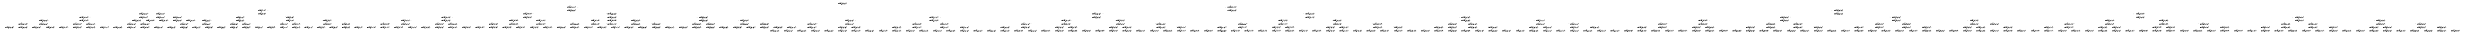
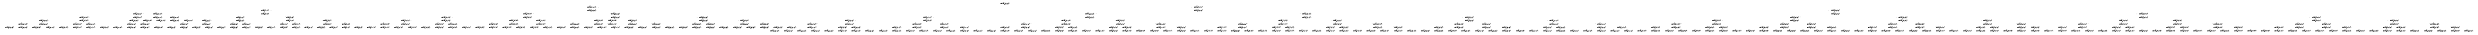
  digraph {
    n1 [label="Node{data=[5848, 5848]}"]
    n2 [label="Node{data=[2776, 2776]}"]
    n3 [label="Node{data=[9172, 9172]}"]
    n4 [label="Node{data=[791, 791]}"]
    n5 [label="Node{data=[3823, 3823]}"]
    n6 [label="Node{data=[7625, 7625]}"]
    n7 [label="Node{data=[9236, 9236]}"]
    n8 [label="Node{data=[690, 690]}"]
    n9 [label="Node{data=[2032, 2032]}"]
    n10 [label="Node{data=[3328, 3328]}"]
    n11 [label="Node{data=[4090, 4090]}"]
    n12 [label="Node{data=[662, 662]}"]
    n13 [label="Node{data=[698, 698]}"]
    n14 [label="Node{data=[2024, 2024]}"]
    n15 [label="Node{data=[2040, 2040]}"]
    n16 [label="Node{data=[658, 658]}"]
    n17 [label="Node{data=[666, 666]}"]
    n18 [label="Node{data=[694, 694]}"]
    n19 [label="Node{data=[702, 702]}"]
    n20 [label="Node{data=[656, 656]}"]
    n21 [label="Node{data=[660, 660]}"]
    n22 [label="Node{data=[664, 664]}"]
    n23 [label="Node{data=[668, 668]}"]
    n24 [label="Node{data=[655, 655]}"]
    n25 [label="Node{data=[657, 657]}"]
    n26 [label="Node{data=[659, 659]}"]
    n27 [label="Node{data=[661, 661]}"]
    n28 [label="Node{data=[663, 663]}"]
    n29 [label="Node{data=[665, 665]}"]
    n30 [label="Node{data=[667, 667]}"]
    n31 [label="Node{data=[669, 669]}"]
    n32 [label="Node{data=[692, 692]}"]
    n33 [label="Node{data=[696, 696]}"]
    n34 [label="Node{data=[700, 700]}"]
    n35 [label="Node{data=[704, 704]}"]
    n36 [label="Node{data=[691, 691]}"]
    n37 [label="Node{data=[693, 693]}"]
    n38 [label="Node{data=[695, 695]}"]
    n39 [label="Node{data=[697, 697]}"]
    n40 [label="Node{data=[699, 699]}"]
    n41 [label="Node{data=[701, 701]}"]
    n42 [label="Node{data=[703, 703]}"]
    n43 [label="Node{data=[751, 751]}"]
    n44 [label="Node{data=[2028, 2028]}"]
    n45 [label="Node{data=[2036, 2036]}"]
    n46 [label="Node{data=[2044, 2044]}"]
    n47 [label="Node{data=[2020, 2020]}"]
    n48 [label="Node{data=[2018, 2018]}"]
    n49 [label="Node{data=[2022, 2022]}"]
    n50 [label="Node{data=[2026, 2026]}"]
    n51 [label="Node{data=[2030, 2030]}"]
    n52 [label="Node{data=[1987, 1987]}"]
    n53 [label="Node{data=[2019, 2019]}"]
    n54 [label="Node{data=[2021, 2021]}"]
    n55 [label="Node{data=[2023, 2023]}"]
    n56 [label="Node{data=[2025, 2025]}"]
    n57 [label="Node{data=[2027, 2027]}"]
    n58 [label="Node{data=[2029, 2029]}"]
    n59 [label="Node{data=[2031, 2031]}"]
    n60 [label="Node{data=[2034, 2034]}"]
    n61 [label="Node{data=[2038, 2038]}"]
    n62 [label="Node{data=[2042, 2042]}"]
    n63 [label="Node{data=[2067, 2067]}"]
    n64 [label="Node{data=[2033, 2033]}"]
    n65 [label="Node{data=[2035, 2035]}"]
    n66 [label="Node{data=[2037, 2037]}"]
    n67 [label="Node{data=[2039, 2039]}"]
    n68 [label="Node{data=[2041, 2041]}"]
    n69 [label="Node{data=[2043, 2043]}"]
    n70 [label="Node{data=[2045, 2045]}"]
    n71 [label="Node{data=[2774, 2774]}"]
    n72 [label="Node{data=[3105, 3105]}"]
    n73 [label="Node{data=[3336, 3336]}"]
    n74 [label="Node{data=[4082, 4082]}"]
    n75 [label="Node{data=[4098, 4098]}"]
    n76 [label="Node{data=[2794, 2794]}"]
    n77 [label="Node{data=[3324, 3324]}"]
    n78 [label="Node{data=[3332, 3332]}"]
    n79 [label="Node{data=[3340, 3340]}"]
    n80 [label="Node{data=[2792, 2792]}"]
    n81 [label="Node{data=[2856, 2856]}"]
    n82 [label="Node{data=[3322, 3322]}"]
    n83 [label="Node{data=[3326, 3326]}"]
    n84 [label="Node{data=[2791, 2791]}"]
    n85 [label="Node{data=[2793, 2793]}"]
    n86 [label="Node{data=[2830, 2830]}"]
    n87 [label="Node{data=[2891, 2891]}"]
    n88 [label="Node{data=[3276, 3276]}"]
    n89 [label="Node{data=[3323, 3323]}"]
    n90 [label="Node{data=[3325, 3325]}"]
    n91 [label="Node{data=[3327, 3327]}"]
    n92 [label="Node{data=[3330, 3330]}"]
    n93 [label="Node{data=[3334, 3334]}"]
    n94 [label="Node{data=[3338, 3338]}"]
    n95 [label="Node{data=[3435, 3435]}"]
    n96 [label="Node{data=[3329, 3329]}"]
    n97 [label="Node{data=[3331, 3331]}"]
    n98 [label="Node{data=[3333, 3333]}"]
    n99 [label="Node{data=[3335, 3335]}"]
    n100 [label="Node{data=[3337, 3337]}"]
    n101 [label="Node{data=[3339, 3339]}"]
    n102 [label="Node{data=[3369, 3369]}"]
    n103 [label="Node{data=[3462, 3462]}"]
    n104 [label="Node{data=[4078, 4078]}"]
    n105 [label="Node{data=[4086, 4086]}"]
    n106 [label="Node{data=[4094, 4094]}"]
    n107 [label="Node{data=[4102, 4102]}"]
    n108 [label="Node{data=[4045, 4045]}"]
    n109 [label="Node{data=[4080, 4080]}"]
    n110 [label="Node{data=[4084, 4084]}"]
    n111 [label="Node{data=[4088, 4088]}"]
    n112 [label="Node{data=[4010, 4010]}"]
    n113 [label="Node{data=[4077, 4077]}"]
    n114 [label="Node{data=[4079, 4079]}"]
    n115 [label="Node{data=[4081, 4081]}"]
    n116 [label="Node{data=[4083, 4083]}"]
    n117 [label="Node{data=[4085, 4085]}"]
    n118 [label="Node{data=[4087, 4087]}"]
    n119 [label="Node{data=[4089, 4089]}"]
    n120 [label="Node{data=[4092, 4092]}"]
    n121 [label="Node{data=[4096, 4096]}"]
    n122 [label="Node{data=[4100, 4100]}"]
    n123 [label="Node{data=[4134, 4134]}"]
    n124 [label="Node{data=[4091, 4091]}"]
    n125 [label="Node{data=[4093, 4093]}"]
    n126 [label="Node{data=[4095, 4095]}"]
    n127 [label="Node{data=[4097, 4097]}"]
    n128 [label="Node{data=[4101, 4101]}"]
    n129 [label="Node{data=[4103, 4103]}"]
    n130 [label="Node{data=[4192, 4192]}"]
    n131 [label="Node{data=[4099, 4099]}"]
    n132 [label="Node{data=[7548, 7548]}"]
    n133 [label="Node{data=[7683, 7683]}"]
    n134 [label="Node{data=[9204, 9204]}"]
    n135 [label="Node{data=[9268, 9268]}"]
    n136 [label="Node{data=[7451, 7451]}"]
    n137 [label="Node{data=[7564, 7564]}"]
    n138 [label="Node{data=[7641, 7641]}"]
    n139 [label="Node{data=[9156, 9156]}"]
    n140 [label="Node{data=[7443, 7443]}"]
    n141 [label="Node{data=[7513, 7513]}"]
    n142 [label="Node{data=[7556, 7556]}"]
    n143 [label="Node{data=[7617, 7617]}"]
    n144 [label="Node{data=[6566, 6566]}"]
    n145 [label="Node{data=[7447, 7447]}"]
    n146 [label="Node{data=[7455, 7455]}"]
    n147 [label="Node{data=[7544, 7544]}"]
    n148 [label="Node{data=[5871, 5871]}"]
    n149 [label="Node{data=[7441, 7441]}"]
    n150 [label="Node{data=[7445, 7445]}"]
    n151 [label="Node{data=[7449, 7449]}"]
    n152 [label="Node{data=[5855, 5855]}"]
    n153 [label="Node{data=[5901, 5901]}"]
    n154 [label="Node{data=[7440, 7440]}"]
    n155 [label="Node{data=[7442, 7442]}"]
    n156 [label="Node{data=[7444, 7444]}"]
    n157 [label="Node{data=[7446, 7446]}"]
    n158 [label="Node{data=[7448, 7448]}"]
    n159 [label="Node{data=[7450, 7450]}"]
    n160 [label="Node{data=[7453, 7453]}"]
    n161 [label="Node{data=[7457, 7457]}"]
    n162 [label="Node{data=[7542, 7542]}"]
    n163 [label="Node{data=[7546, 7546]}"]
    n164 [label="Node{data=[7452, 7452]}"]
    n165 [label="Node{data=[7454, 7454]}"]
    n166 [label="Node{data=[7456, 7456]}"]
    n167 [label="Node{data=[7467, 7467]}"]
    n168 [label="Node{data=[7541, 7541]}"]
    n169 [label="Node{data=[7543, 7543]}"]
    n170 [label="Node{data=[7545, 7545]}"]
    n171 [label="Node{data=[7547, 7547]}"]
    n172 [label="Node{data=[7552, 7552]}"]
    n173 [label="Node{data=[7560, 7560]}"]
    n174 [label="Node{data=[7613, 7613]}"]
    n175 [label="Node{data=[7621, 7621]}"]
    n176 [label="Node{data=[7550, 7550]}"]
    n177 [label="Node{data=[7554, 7554]}"]
    n178 [label="Node{data=[7558, 7558]}"]
    n179 [label="Node{data=[7562, 7562]}"]
    n180 [label="Node{data=[7549, 7549]}"]
    n181 [label="Node{data=[7551, 7551]}"]
+   n182 [label="Node{data=[7553, 7553]}"]
    n183 [label="Node{data=[7555, 7555]}"]
    n184 [label="Node{data=[7557, 7557]}"]
    n185 [label="Node{data=[7559, 7559]}"]
    n186 [label="Node{data=[7561, 7561]}"]
    n187 [label="Node{data=[7563, 7563]}"]
    n188 [label="Node{data=[7566, 7566]}"]
    n189 [label="Node{data=[7615, 7615]}"]
    n190 [label="Node{data=[7619, 7619]}"]
    n191 [label="Node{data=[7623, 7623]}"]
    n192 [label="Node{data=[7565, 7565]}"]
    n193 [label="Node{data=[7567, 7567]}"]
    n194 [label="Node{data=[7614, 7614]}"]
    n195 [label="Node{data=[7616, 7616]}"]
    n196 [label="Node{data=[7618, 7618]}"]
    n197 [label="Node{data=[7620, 7620]}"]
    n198 [label="Node{data=[7622, 7622]}"]
    n199 [label="Node{data=[7624, 7624]}"]
    n200 [label="Node{data=[7633, 7633]}"]
    n201 [label="Node{data=[7649, 7649]}"]
    n202 [label="Node{data=[7691, 7691]}"]
    n203 [label="Node{data=[9164, 9164]}"]
    n204 [label="Node{data=[7629, 7629]}"]
    n205 [label="Node{data=[7637, 7637]}"]
    n206 [label="Node{data=[7645, 7645]}"]
    n207 [label="Node{data=[7679, 7679]}"]
    n208 [label="Node{data=[7627, 7627]}"]
    n209 [label="Node{data=[7631, 7631]}"]
    n210 [label="Node{data=[7635, 7635]}"]
    n211 [label="Node{data=[7639, 7639]}"]
    n212 [label="Node{data=[7626, 7626]}"]
    n213 [label="Node{data=[7628, 7628]}"]
    n214 [label="Node{data=[7630, 7630]}"]
    n215 [label="Node{data=[7632, 7632]}"]
    n216 [label="Node{data=[7634, 7634]}"]
    n217 [label="Node{data=[7636, 7636]}"]
    n218 [label="Node{data=[7638, 7638]}"]
    n219 [label="Node{data=[7640, 7640]}"]
    n220 [label="Node{data=[7643, 7643]}"]
    n221 [label="Node{data=[7647, 7647]}"]
    n222 [label="Node{data=[7677, 7677]}"]
    n223 [label="Node{data=[7681, 7681]}"]
    n224 [label="Node{data=[7642, 7642]}"]
    n225 [label="Node{data=[7644, 7644]}"]
    n226 [label="Node{data=[7646, 7646]}"]
    n227 [label="Node{data=[7648, 7648]}"]
    n228 [label="Node{data=[7650, 7650]}"]
    n229 [label="Node{data=[7678, 7678]}"]
    n230 [label="Node{data=[7680, 7680]}"]
    n231 [label="Node{data=[7682, 7682]}"]
    n232 [label="Node{data=[7687, 7687]}"]
    n233 [label="Node{data=[9152, 9152]}"]
    n234 [label="Node{data=[9160, 9160]}"]
    n235 [label="Node{data=[9168, 9168]}"]
    n236 [label="Node{data=[7685, 7685]}"]
    n237 [label="Node{data=[7689, 7689]}"]
    n238 [label="Node{data=[7735, 7735]}"]
    n239 [label="Node{data=[9154, 9154]}"]
    n240 [label="Node{data=[7684, 7684]}"]
    n241 [label="Node{data=[7686, 7686]}"]
    n242 [label="Node{data=[7688, 7688]}"]
    n243 [label="Node{data=[7690, 7690]}"]
    n244 [label="Node{data=[7692, 7692]}"]
    n245 [label="Node{data=[9151, 9151]}"]
    n246 [label="Node{data=[9153, 9153]}"]
    n247 [label="Node{data=[9155, 9155]}"]
    n248 [label="Node{data=[9158, 9158]}"]
    n249 [label="Node{data=[9162, 9162]}"]
    n250 [label="Node{data=[9166, 9166]}"]
    n251 [label="Node{data=[9170, 9170]}"]
    n252 [label="Node{data=[9157, 9157]}"]
    n253 [label="Node{data=[9159, 9159]}"]
    n254 [label="Node{data=[9161, 9161]}"]
    n255 [label="Node{data=[9163, 9163]}"]
    n256 [label="Node{data=[9165, 9165]}"]
    n257 [label="Node{data=[9167, 9167]}"]
    n258 [label="Node{data=[9169, 9169]}"]
    n259 [label="Node{data=[9171, 9171]}"]
    n260 [label="Node{data=[9188, 9188]}"]
    n261 [label="Node{data=[9220, 9220]}"]
    n262 [label="Node{data=[9252, 9252]}"]
    n263 [label="Node{data=[9756, 9756]}"]
    n264 [label="Node{data=[9180, 9180]}"]
    n265 [label="Node{data=[9196, 9196]}"]
    n266 [label="Node{data=[9212, 9212]}"]
    n267 [label="Node{data=[9228, 9228]}"]
    n268 [label="Node{data=[9176, 9176]}"]
    n269 [label="Node{data=[9184, 9184]}"]
    n270 [label="Node{data=[9192, 9192]}"]
    n271 [label="Node{data=[9200, 9200]}"]
    n272 [label="Node{data=[9174, 9174]}"]
    n273 [label="Node{data=[9178, 9178]}"]
    n274 [label="Node{data=[9182, 9182]}"]
    n275 [label="Node{data=[9186, 9186]}"]
    n276 [label="Node{data=[9173, 9173]}"]
    n277 [label="Node{data=[9175, 9175]}"]
    n278 [label="Node{data=[9177, 9177]}"]
    n279 [label="Node{data=[9179, 9179]}"]
    n280 [label="Node{data=[9181, 9181]}"]
    n281 [label="Node{data=[9183, 9183]}"]
    n282 [label="Node{data=[9185, 9185]}"]
    n283 [label="Node{data=[9187, 9187]}"]
    n284 [label="Node{data=[9190, 9190]}"]
    n285 [label="Node{data=[9194, 9194]}"]
    n286 [label="Node{data=[9198, 9198]}"]
    n287 [label="Node{data=[9202, 9202]}"]
    n288 [label="Node{data=[9189, 9189]}"]
    n289 [label="Node{data=[9191, 9191]}"]
    n290 [label="Node{data=[9193, 9193]}"]
    n291 [label="Node{data=[9195, 9195]}"]
    n292 [label="Node{data=[9197, 9197]}"]
    n293 [label="Node{data=[9199, 9199]}"]
    n294 [label="Node{data=[9201, 9201]}"]
    n295 [label="Node{data=[9203, 9203]}"]
    n296 [label="Node{data=[9208, 9208]}"]
    n297 [label="Node{data=[9216, 9216]}"]
    n298 [label="Node{data=[9224, 9224]}"]
    n299 [label="Node{data=[9232, 9232]}"]
    n300 [label="Node{data=[9206, 9206]}"]
    n301 [label="Node{data=[9210, 9210]}"]
    n302 [label="Node{data=[9214, 9214]}"]
    n303 [label="Node{data=[9218, 9218]}"]
    n304 [label="Node{data=[9205, 9205]}"]
    n305 [label="Node{data=[9207, 9207]}"]
    n306 [label="Node{data=[9209, 9209]}"]
    n307 [label="Node{data=[9211, 9211]}"]
    n308 [label="Node{data=[9213, 9213]}"]
    n309 [label="Node{data=[9215, 9215]}"]
    n310 [label="Node{data=[9217, 9217]}"]
    n311 [label="Node{data=[9219, 9219]}"]
    n312 [label="Node{data=[9222, 9222]}"]
    n313 [label="Node{data=[9226, 9226]}"]
    n314 [label="Node{data=[9230, 9230]}"]
    n315 [label="Node{data=[9234, 9234]}"]
    n316 [label="Node{data=[9221, 9221]}"]
    n317 [label="Node{data=[9223, 9223]}"]
    n318 [label="Node{data=[9225, 9225]}"]
    n319 [label="Node{data=[9227, 9227]}"]
    n320 [label="Node{data=[9229, 9229]}"]
    n321 [label="Node{data=[9231, 9231]}"]
    n322 [label="Node{data=[9233, 9233]}"]
    n323 [label="Node{data=[9235, 9235]}"]
    n324 [label="Node{data=[9244, 9244]}"]
    n325 [label="Node{data=[9260, 9260]}"]
    n326 [label="Node{data=[9276, 9276]}"]
    n327 [label="Node{data=[9764, 9764]}"]
    n328 [label="Node{data=[9240, 9240]}"]
    n329 [label="Node{data=[9248, 9248]}"]
    n330 [label="Node{data=[9256, 9256]}"]
    n331 [label="Node{data=[9264, 9264]}"]
    n332 [label="Node{data=[9238, 9238]}"]
    n333 [label="Node{data=[9242, 9242]}"]
    n334 [label="Node{data=[9246, 9246]}"]
    n335 [label="Node{data=[9250, 9250]}"]
    n336 [label="Node{data=[9237, 9237]}"]
    n337 [label="Node{data=[9239, 9239]}"]
    n338 [label="Node{data=[9241, 9241]}"]
    n339 [label="Node{data=[9243, 9243]}"]
    n340 [label="Node{data=[9245, 9245]}"]
    n341 [label="Node{data=[9247, 9247]}"]
    n342 [label="Node{data=[9249, 9249]}"]
    n343 [label="Node{data=[9251, 9251]}"]
    n344 [label="Node{data=[9254, 9254]}"]
    n345 [label="Node{data=[9258, 9258]}"]
    n346 [label="Node{data=[9262, 9262]}"]
    n347 [label="Node{data=[9266, 9266]}"]
    n348 [label="Node{data=[9253, 9253]}"]
    n349 [label="Node{data=[9255, 9255]}"]
    n350 [label="Node{data=[9257, 9257]}"]
    n351 [label="Node{data=[9259, 9259]}"]
    n352 [label="Node{data=[9261, 9261]}"]
    n353 [label="Node{data=[9263, 9263]}"]
    n354 [label="Node{data=[9265, 9265]}"]
    n355 [label="Node{data=[9267, 9267]}"]
    n356 [label="Node{data=[9272, 9272]}"]
    n357 [label="Node{data=[9525, 9525]}"]
    n358 [label="Node{data=[9760, 9760]}"]
    n359 [label="Node{data=[9766, 9766]}"]
    n360 [label="Node{data=[9270, 9270]}"]
    n361 [label="Node{data=[9274, 9274]}"]
    n362 [label="Node{data=[9278, 9278]}"]
    n363 [label="Node{data=[9754, 9754]}"]
    n364 [label="Node{data=[9269, 9269]}"]
    n365 [label="Node{data=[9271, 9271]}"]
    n366 [label="Node{data=[9273, 9273]}"]
    n367 [label="Node{data=[9275, 9275]}"]
    n368 [label="Node{data=[9277, 9277]}"]
    n369 [label="Node{data=[9311, 9311]}"]
    n370 [label="Node{data=[9562, 9562]}"]
    n371 [label="Node{data=[9755, 9755]}"]
    n372 [label="Node{data=[9758, 9758]}"]
    n373 [label="Node{data=[9762, 9762]}"]
+   n374 [label="Node{data=[9765, 9765]}"]
    n375 [label="Node{data=[9768, 9768]}"]
    n376 [label="Node{data=[9757, 9757]}"]
    n377 [label="Node{data=[9759, 9759]}"]
    n378 [label="Node{data=[9761, 9761]}"]
    n379 [label="Node{data=[9763, 9763]}"]
    n380 [label="Node{data=[9767, 9767]}"]
    n381 [label="Node{data=[9769, 9769]}"]
    n1 -> n2
    n1 -> n3
    n2 -> n4
    n2 -> n5
    n3 -> n6
    n3 -> n7
    n4 -> n8
    n4 -> n9
    n5 -> n10
    n5 -> n11
    n6 -> n132
    n6 -> n133
    n7 -> n134
    n7 -> n135
    n8 -> n12
    n8 -> n13
    n9 -> n14
    n9 -> n15
    n10 -> n72
    n10 -> n73
    n11 -> n74
    n11 -> n75
    n12 -> n16
    n12 -> n17
    n13 -> n18
    n13 -> n19
    n14 -> n44
    n15 -> n45
    n15 -> n46
    n16 -> n20
    n16 -> n21
    n17 -> n22
    n17 -> n23
    n18 -> n32
    n18 -> n33
    n19 -> n34
    n19 -> n35
    n20 -> n24
    n20 -> n25
    n21 -> n26
    n21 -> n27
    n22 -> n28
    n22 -> n29
    n23 -> n30
    n23 -> n31
    n32 -> n36
    n32 -> n37
    n33 -> n38
    n33 -> n39
    n34 -> n40
    n34 -> n41
    n35 -> n42
    n35 -> n43
    n44 -> n50
    n44 -> n51
    n45 -> n60
    n45 -> n61
    n46 -> n62
    n46 -> n63
    n47 -> n14
    n47 -> n48
    n47 -> n49
    n48 -> n52
    n48 -> n53
    n49 -> n54
    n49 -> n55
    n50 -> n56
    n50 -> n57
    n51 -> n58
    n51 -> n59
    n60 -> n64
    n60 -> n65
    n61 -> n66
    n61 -> n67
    n62 -> n68
    n62 -> n69
    n63 -> n70
    n63 -> n71
    n72 -> n76
    n72 -> n77
    n73 -> n78
    n73 -> n79
    n74 -> n104
    n74 -> n105
    n75 -> n106
    n75 -> n107
    n76 -> n80
    n76 -> n81
    n77 -> n82
    n77 -> n83
    n78 -> n92
    n78 -> n93
    n79 -> n94
    n79 -> n95
    n80 -> n84
    n80 -> n85
    n81 -> n86
    n81 -> n87
    n82 -> n88
    n82 -> n89
    n83 -> n90
    n83 -> n91
    n92 -> n96
    n92 -> n97
    n93 -> n98
    n93 -> n99
    n94 -> n100
    n94 -> n101
    n95 -> n102
    n95 -> n103
    n104 -> n108
    n104 -> n109
    n105 -> n110
    n105 -> n111
    n106 -> n120
    n106 -> n121
    n107 -> n122
    n107 -> n123
    n108 -> n112
    n108 -> n113
    n109 -> n114
    n109 -> n115
    n110 -> n116
    n110 -> n117
    n111 -> n118
    n111 -> n119
    n120 -> n124
    n120 -> n125
    n121 -> n126
    n121 -> n127
    n122 -> n128
    n123 -> n129
    n123 -> n130
    n131 -> n122
    n132 -> n136
    n132 -> n137
    n133 -> n138
    n133 -> n139
    n134 -> n260
    n134 -> n261
    n135 -> n262
    n135 -> n263
    n136 -> n140
    n136 -> n141
    n137 -> n142
    n137 -> n143
    n138 -> n200
    n138 -> n201
    n139 -> n202
    n139 -> n203
    n140 -> n144
    n140 -> n145
    n141 -> n146
    n141 -> n147
    n142 -> n172
    n142 -> n173
    n143 -> n174
    n143 -> n175
    n144 -> n148
    n144 -> n149
    n145 -> n150
    n145 -> n151
    n146 -> n160
    n146 -> n161
    n147 -> n162
    n147 -> n163
    n148 -> n152
    n148 -> n153
    n149 -> n154
    n149 -> n155
    n150 -> n156
    n150 -> n157
    n151 -> n158
    n151 -> n159
    n160 -> n164
    n160 -> n165
    n161 -> n166
    n161 -> n167
    n162 -> n168
    n162 -> n169
    n163 -> n170
    n163 -> n171
    n172 -> n176
    n172 -> n177
    n173 -> n178
    n173 -> n179
    n174 -> n188
    n174 -> n189
    n175 -> n190
    n175 -> n191
    n176 -> n180
    n176 -> n181
+   n177 -> n182
    n177 -> n183
    n178 -> n184
    n178 -> n185
    n179 -> n186
    n179 -> n187
    n188 -> n192
    n188 -> n193
    n189 -> n194
    n189 -> n195
    n190 -> n196
    n191 -> n197
    n191 -> n198
    n191 -> n199
    n200 -> n204
    n200 -> n205
    n201 -> n206
    n201 -> n207
    n202 -> n232
    n202 -> n233
    n203 -> n234
    n203 -> n235
    n204 -> n208
    n204 -> n209
    n205 -> n210
    n205 -> n211
    n206 -> n220
    n206 -> n221
    n207 -> n222
    n207 -> n223
    n208 -> n212
    n208 -> n213
    n209 -> n214
    n209 -> n215
    n210 -> n216
    n210 -> n217
    n211 -> n218
    n211 -> n219
    n220 -> n224
    n220 -> n225
    n221 -> n226
    n221 -> n227
    n222 -> n228
    n222 -> n229
    n223 -> n230
    n223 -> n231
    n232 -> n236
    n232 -> n237
    n233 -> n238
    n233 -> n239
    n234 -> n248
    n234 -> n249
    n235 -> n250
    n235 -> n251
    n236 -> n240
    n236 -> n241
    n237 -> n242
    n237 -> n243
    n238 -> n244
    n238 -> n245
    n239 -> n246
    n239 -> n247
    n248 -> n252
    n248 -> n253
    n249 -> n254
    n249 -> n255
    n250 -> n256
    n250 -> n257
    n251 -> n258
    n251 -> n259
    n260 -> n264
    n260 -> n265
    n261 -> n266
    n261 -> n267
    n262 -> n324
    n262 -> n325
    n263 -> n326
    n263 -> n327
    n264 -> n268
    n264 -> n269
    n265 -> n270
    n265 -> n271
    n266 -> n296
    n266 -> n297
    n267 -> n298
    n267 -> n299
    n268 -> n272
    n268 -> n273
    n269 -> n274
    n269 -> n275
    n270 -> n284
    n270 -> n285
    n271 -> n286
    n271 -> n287
    n272 -> n276
    n272 -> n277
    n273 -> n278
    n273 -> n279
    n274 -> n280
    n274 -> n281
    n275 -> n282
    n275 -> n283
    n284 -> n288
    n284 -> n289
    n285 -> n290
    n285 -> n291
    n286 -> n292
    n286 -> n293
    n287 -> n294
    n287 -> n295
    n296 -> n300
    n296 -> n301
    n297 -> n302
    n297 -> n303
    n298 -> n312
    n298 -> n313
    n299 -> n314
    n299 -> n315
    n300 -> n304
    n300 -> n305
    n301 -> n306
    n301 -> n307
    n302 -> n308
    n302 -> n309
    n303 -> n310
    n303 -> n311
    n312 -> n316
    n312 -> n317
    n313 -> n318
    n313 -> n319
    n314 -> n320
    n314 -> n321
    n315 -> n322
    n315 -> n323
    n324 -> n328
    n324 -> n329
    n325 -> n330
    n325 -> n331
    n326 -> n356
    n326 -> n357
    n327 -> n358
    n327 -> n359
    n328 -> n332
    n328 -> n333
    n329 -> n334
    n329 -> n335
    n330 -> n344
    n330 -> n345
    n331 -> n346
    n331 -> n347
    n332 -> n336
    n332 -> n337
    n333 -> n338
    n333 -> n339
    n334 -> n340
    n334 -> n341
    n335 -> n342
    n335 -> n343
    n344 -> n348
    n344 -> n349
    n345 -> n350
    n345 -> n351
    n346 -> n352
    n346 -> n353
    n347 -> n354
    n347 -> n355
    n356 -> n360
    n356 -> n361
    n357 -> n362
    n357 -> n363
    n358 -> n372
    n358 -> n373
+   n359 -> n374
    n359 -> n375
    n360 -> n364
    n360 -> n365
    n361 -> n366
    n361 -> n367
    n362 -> n368
    n362 -> n369
    n363 -> n370
    n363 -> n371
    n372 -> n376
    n372 -> n377
    n373 -> n378
    n373 -> n379
    n375 -> n380
    n375 -> n381
  }
